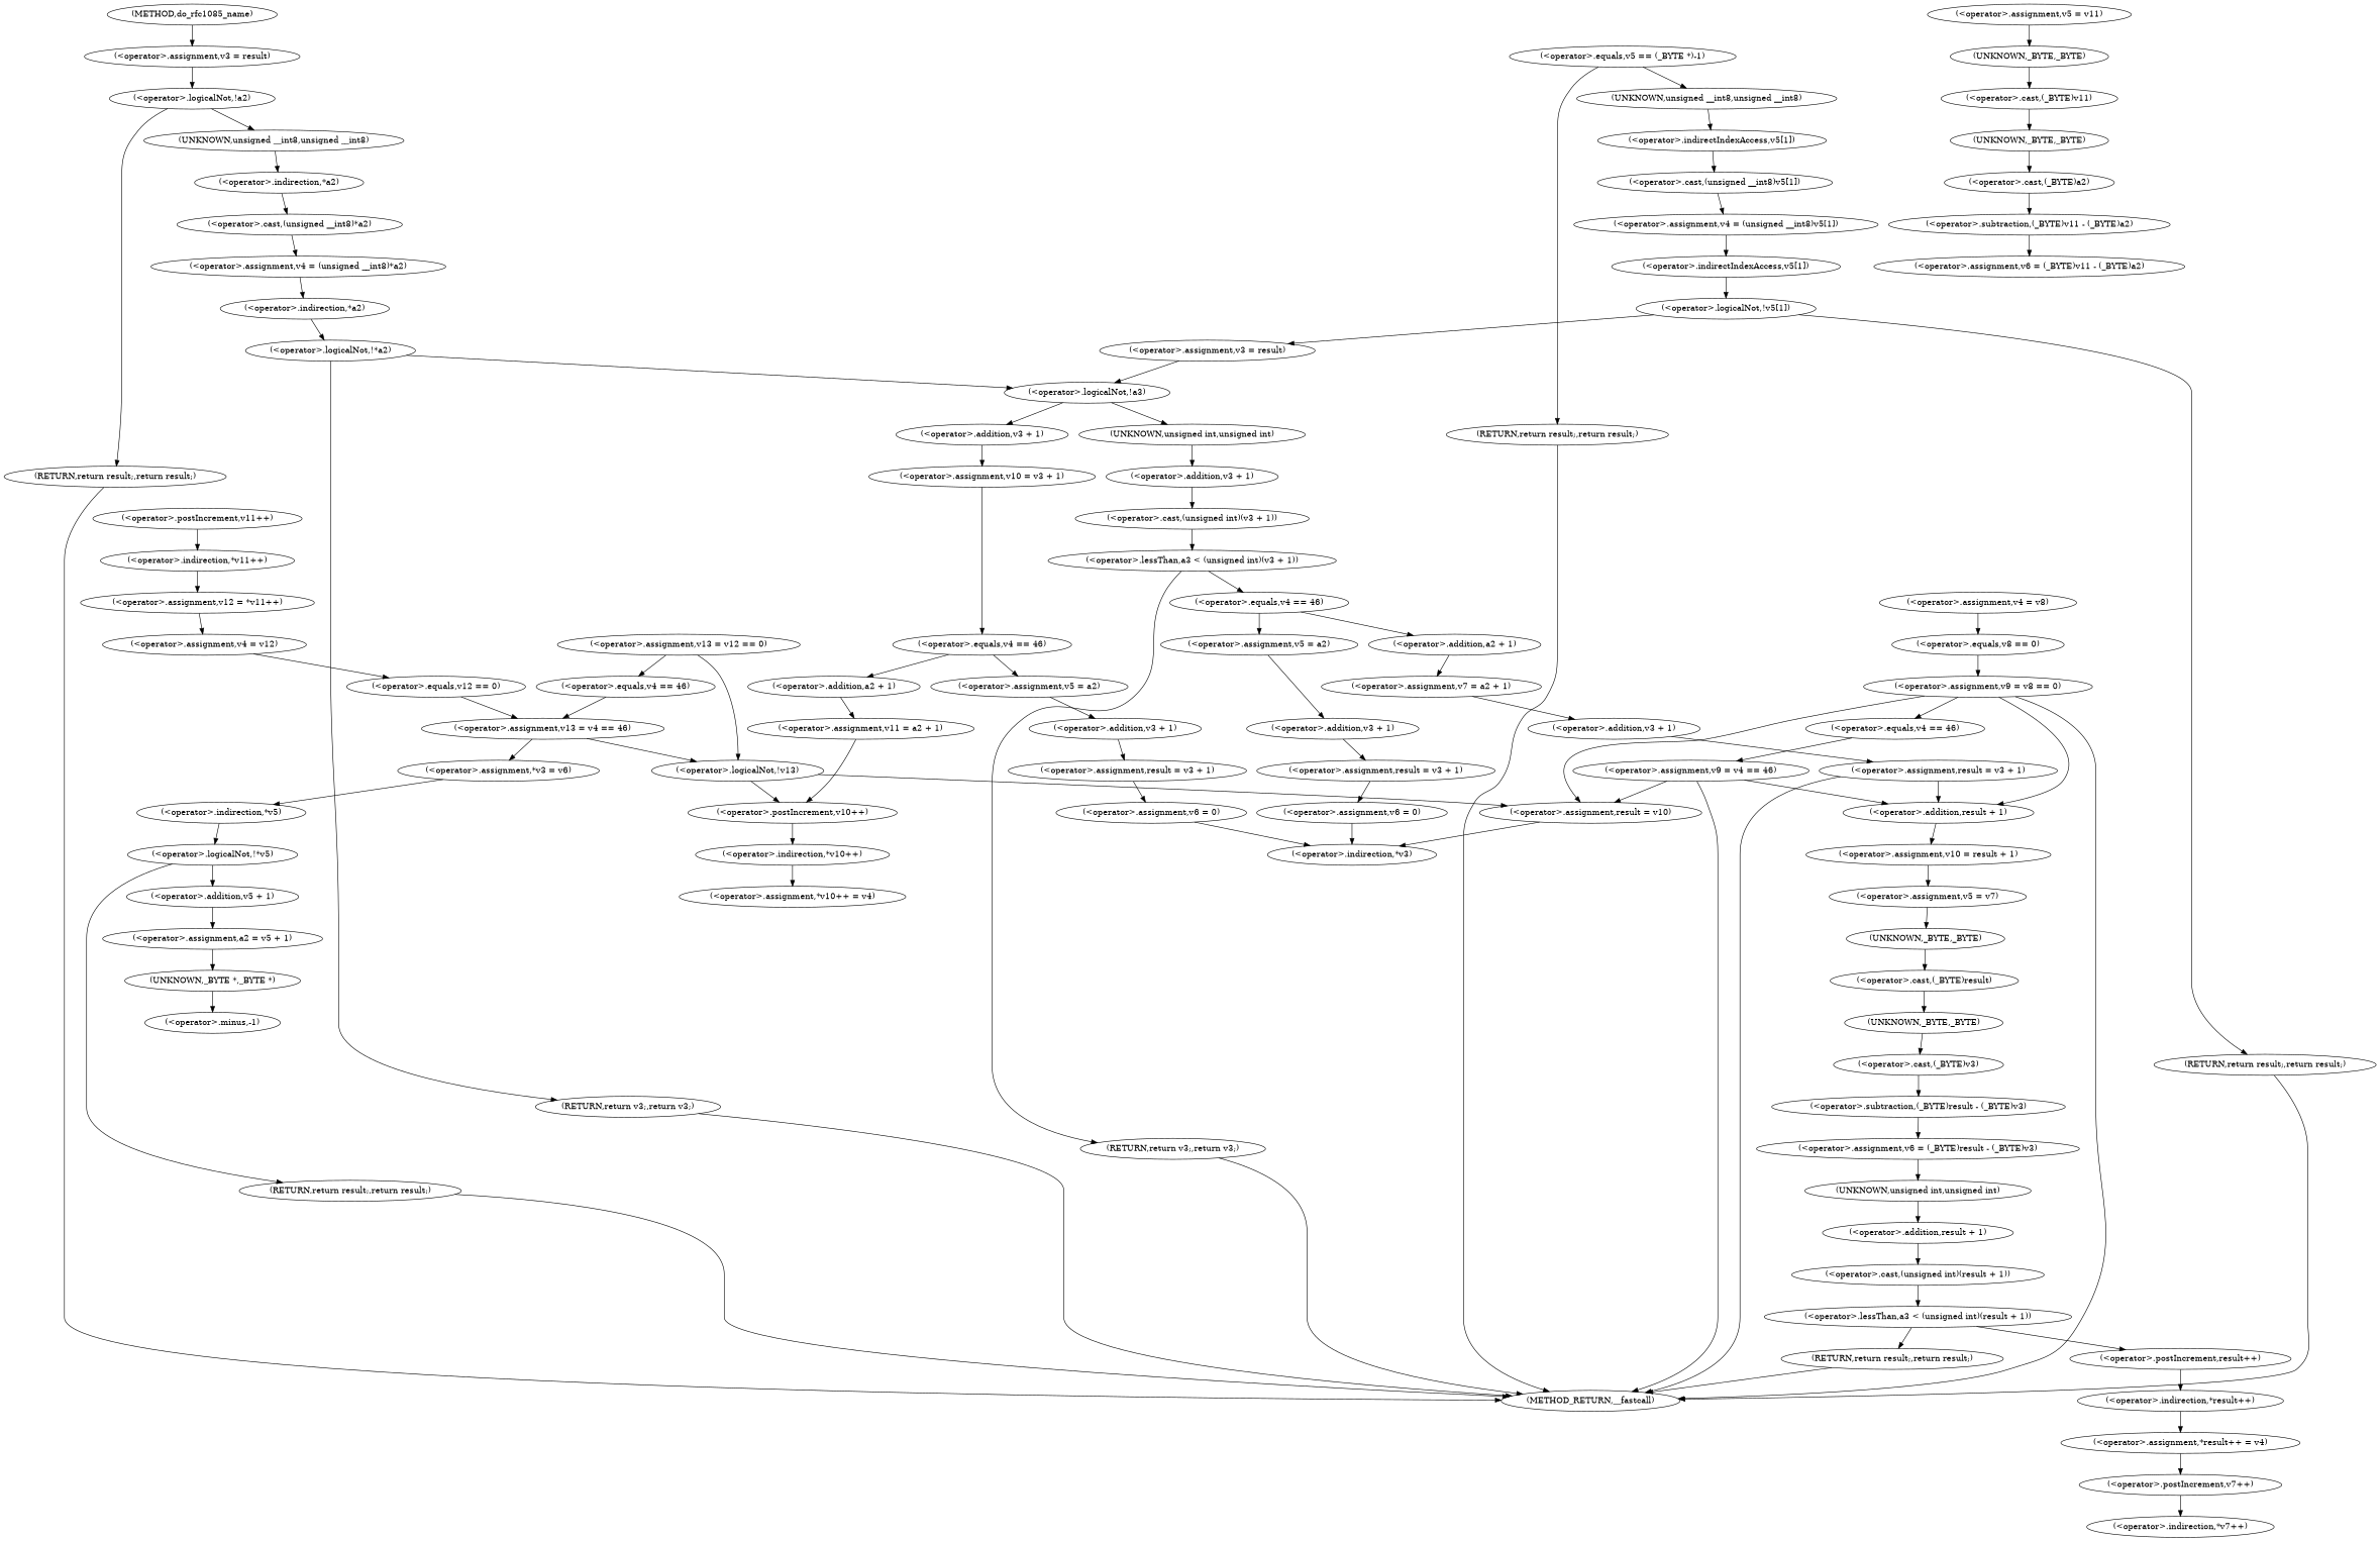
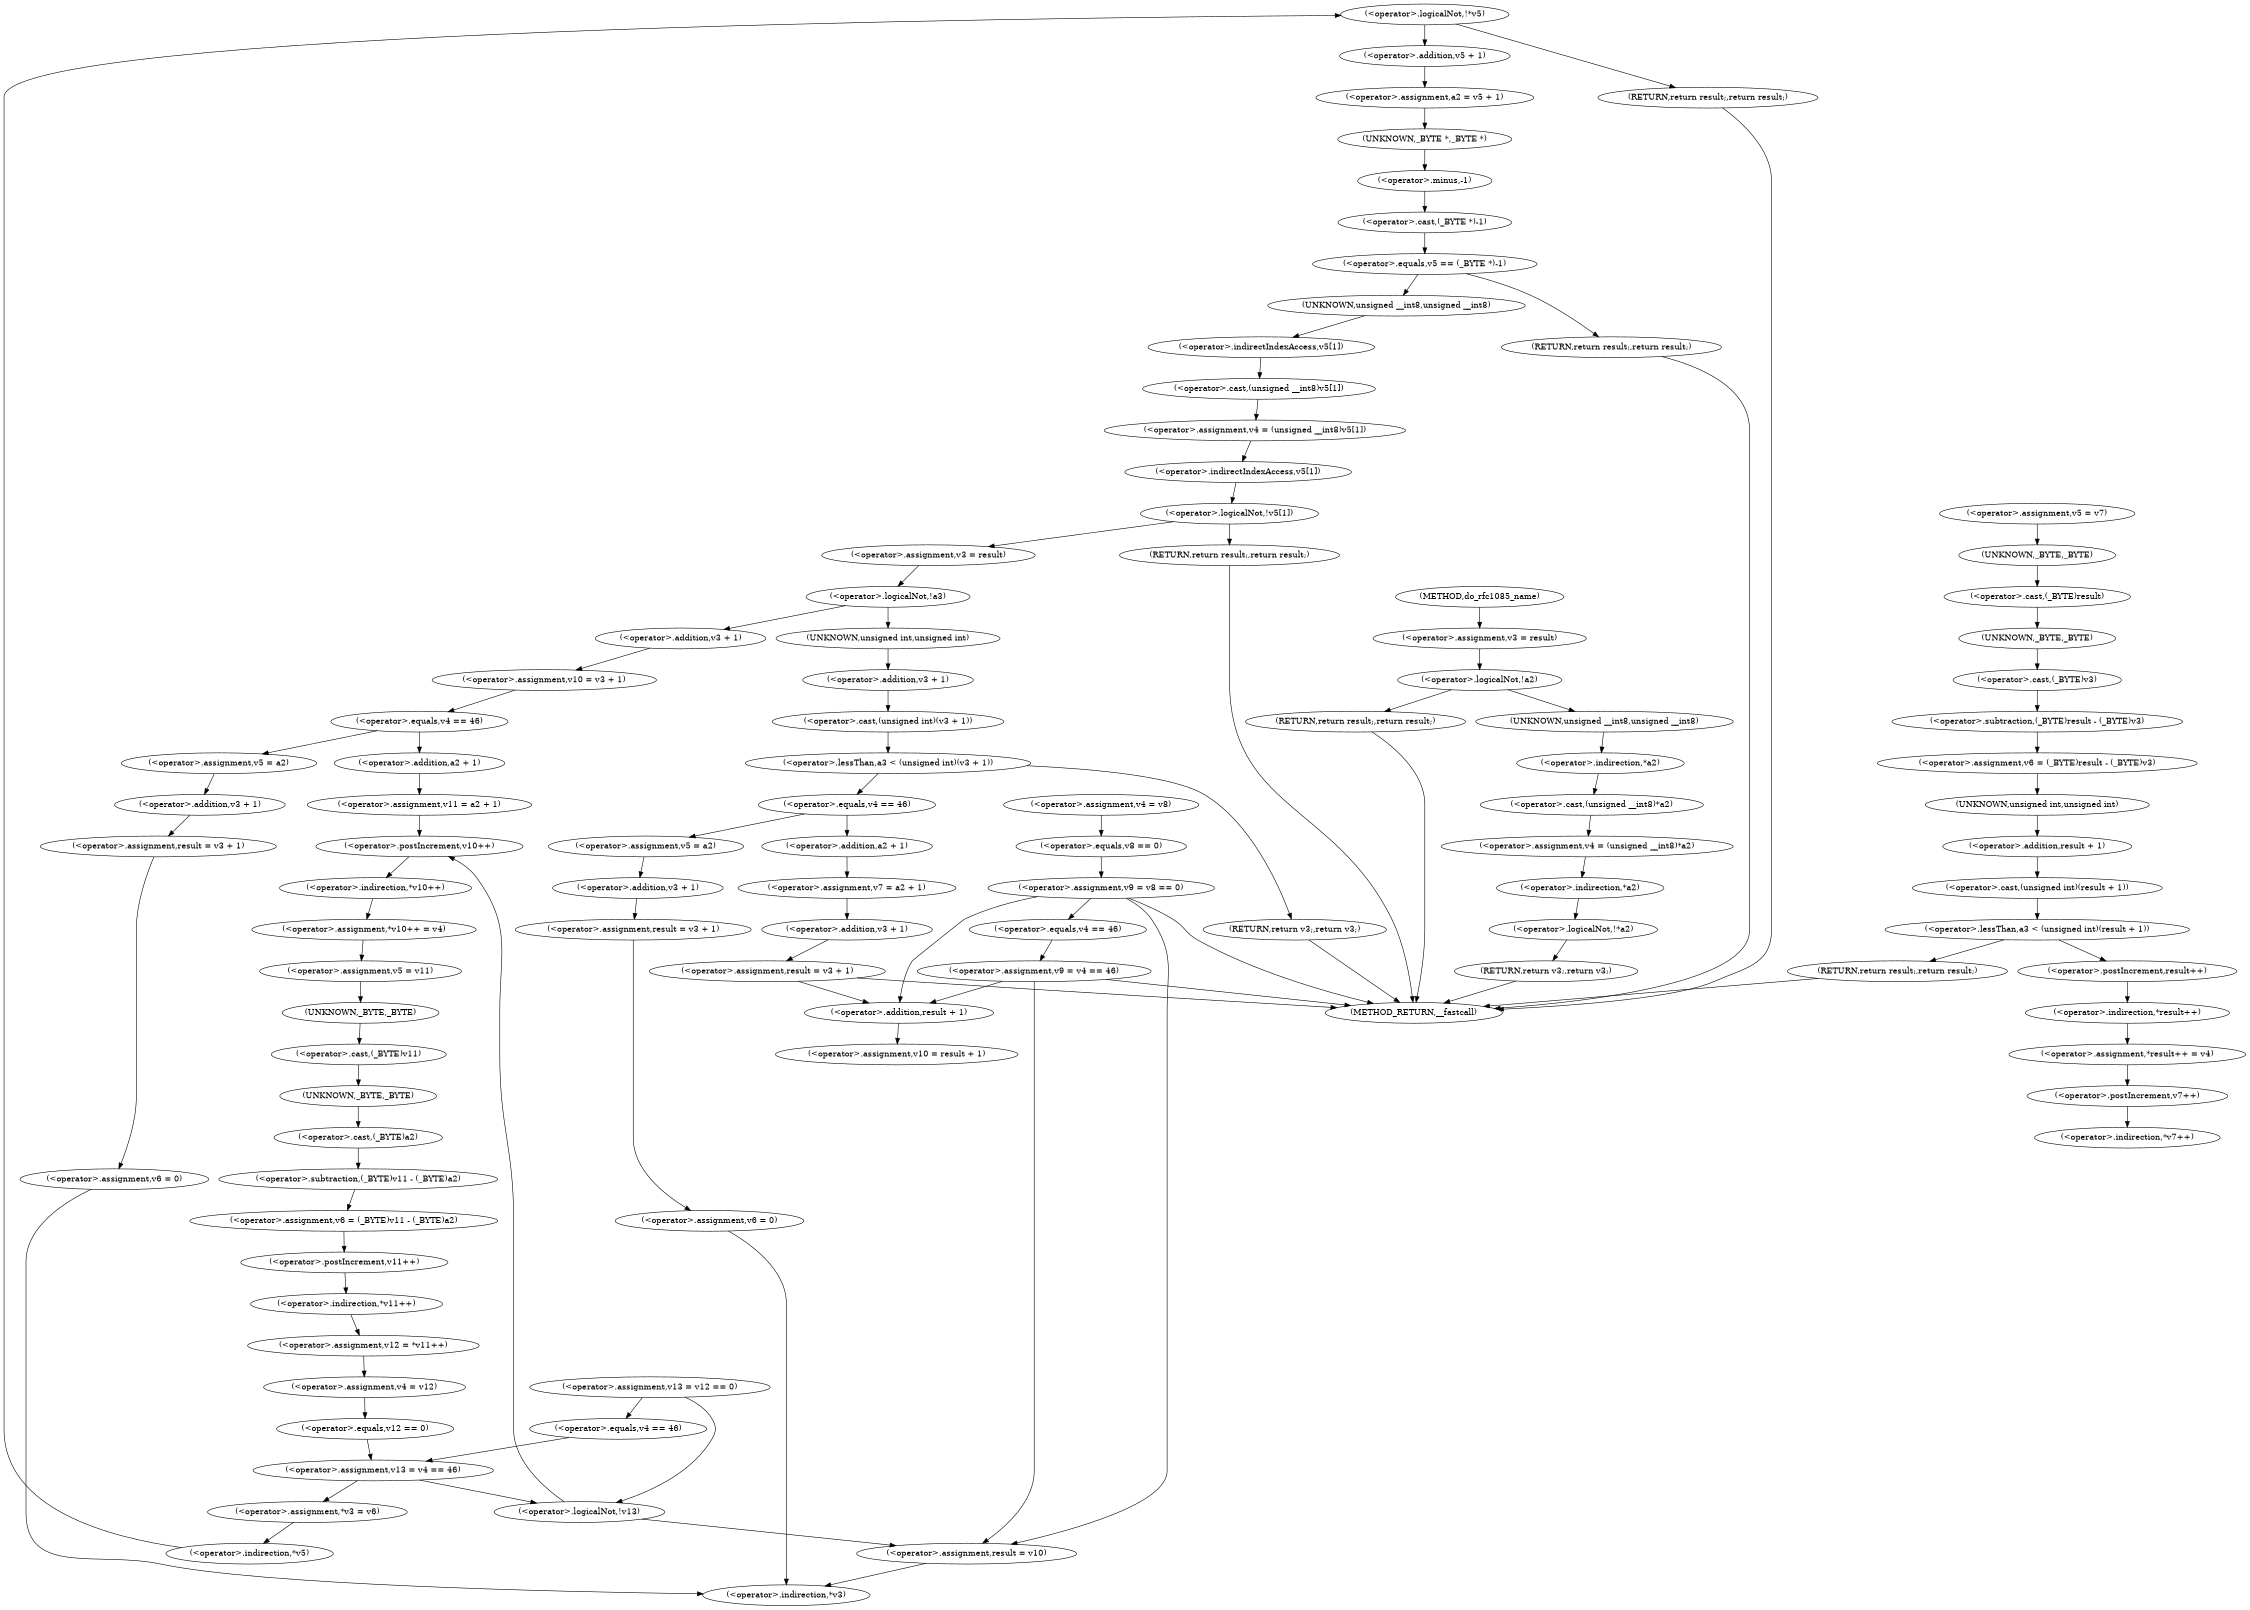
  digraph {
    n1 [label="(<operator>.assignment,v3 = result)"]
    n2 [label="(<operator>.logicalNot,!a2)"]
    n3 [label="(RETURN,return result;,return result;)"]
    n4 [label="(UNKNOWN,unsigned __int8,unsigned __int8)"]
    n5 [label="(METHOD_RETURN,__fastcall)"]
    n6 [label="(<operator>.indirection,*a2)"]
    n7 [label="(<operator>.assignment,v4 = (unsigned __int8)*a2)"]
    n8 [label="(<operator>.indirection,*a2)"]
    n9 [label="(<operator>.logicalNot,!*a2)"]
    n10 [label="(<operator>.cast,(unsigned __int8)*a2)"]
    n11 [label="(RETURN,return v3;,return v3;)"]
    n12 [label="(<operator>.logicalNot,!a3)"]
    n13 [label="(<operator>.addition,v3 + 1)"]
    n14 [label="(UNKNOWN,unsigned int,unsigned int)"]
    n15 [label="(<operator>.assignment,v10 = v3 + 1)"]
    n16 [label="(<operator>.addition,v3 + 1)"]
    n17 [label="(<operator>.equals,v4 == 46)"]
    n18 [label="(<operator>.assignment,v5 = a2)"]
    n19 [label="(<operator>.addition,a2 + 1)"]
    n20 [label="(<operator>.addition,v3 + 1)"]
    n21 [label="(<operator>.assignment,v11 = a2 + 1)"]
    n22 [label="(<operator>.assignment,result = v3 + 1)"]
    n23 [label="(<operator>.assignment,v6 = 0)"]
    n24 [label="(<operator>.indirection,*v3)"]
    n25 [label="(<operator>.postIncrement,v10++)"]
    n26 [label="(<operator>.indirection,*v10++)"]
    n27 [label="(<operator>.assignment,*v10++ = v4)"]
    n28 [label="(<operator>.assignment,v5 = v11)"]
    n29 [label="(UNKNOWN,_BYTE,_BYTE)"]
    n30 [label="(<operator>.cast,(_BYTE)v11)"]
    n31 [label="(<operator>.assignment,v6 = (_BYTE)v11 - (_BYTE)a2)"]
    n32 [label="(<operator>.postIncrement,v11++)"]
    n33 [label="(<operator>.indirection,*v11++)"]
    n34 [label="(<operator>.subtraction,(_BYTE)v11 - (_BYTE)a2)"]
    n35 [label="(UNKNOWN,_BYTE,_BYTE)"]
    n36 [label="(<operator>.cast,(_BYTE)a2)"]
    n37 [label="(<operator>.assignment,v12 = *v11++)"]
    n38 [label="(<operator>.assignment,v4 = v12)"]
    n39 [label="(<operator>.equals,v12 == 0)"]
    n40 [label="(<operator>.assignment,v13 = v4 == 46)"]
    n41 [label="(<operator>.assignment,v13 = v12 == 0)"]
    n42 [label="(<operator>.equals,v4 == 46)"]
    n43 [label="(<operator>.logicalNot,!v13)"]
    n44 [label="(<operator>.assignment,result = v10)"]
    n45 [label="(<operator>.assignment,*v3 = v6)"]
    n46 [label="(<operator>.indirection,*v5)"]
    n47 [label="(<operator>.logicalNot,!*v5)"]
    n48 [label="(RETURN,return result;,return result;)"]
    n49 [label="(<operator>.addition,v5 + 1)"]
    n50 [label="(<operator>.assignment,a2 = v5 + 1)"]
    n51 [label="(UNKNOWN,_BYTE *,_BYTE *)"]
    n52 [label="(<operator>.minus,-1)"]
    n53 [label="(<operator>.equals,v5 == (_BYTE *)-1)"]
    n54 [label="(RETURN,return result;,return result;)"]
    n55 [label="(UNKNOWN,unsigned __int8,unsigned __int8)"]
    n56 [label="(<operator>.indirectIndexAccess,v5[1])"]
+   n57 [label="(<operator>.cast,(_BYTE *)-1)"]
    n58 [label="(<operator>.assignment,v4 = (unsigned __int8)v5[1])"]
    n59 [label="(<operator>.indirectIndexAccess,v5[1])"]
    n60 [label="(<operator>.logicalNot,!v5[1])"]
    n61 [label="(<operator>.cast,(unsigned __int8)v5[1])"]
    n62 [label="(RETURN,return result;,return result;)"]
    n63 [label="(<operator>.assignment,v3 = result)"]
    n64 [label="(<operator>.lessThan,a3 < (unsigned int)(v3 + 1))"]
    n65 [label="(RETURN,return v3;,return v3;)"]
    n66 [label="(<operator>.equals,v4 == 46)"]
    n67 [label="(<operator>.assignment,v5 = a2)"]
    n68 [label="(<operator>.addition,a2 + 1)"]
    n69 [label="(<operator>.cast,(unsigned int)(v3 + 1))"]
    n70 [label="(<operator>.addition,v3 + 1)"]
    n71 [label="(<operator>.assignment,v7 = a2 + 1)"]
    n72 [label="(<operator>.assignment,result = v3 + 1)"]
    n73 [label="(<operator>.assignment,v6 = 0)"]
    n74 [label="(<operator>.addition,v3 + 1)"]
    n75 [label="(<operator>.assignment,result = v3 + 1)"]
    n76 [label="(<operator>.addition,result + 1)"]
    n77 [label="(<operator>.assignment,v10 = result + 1)"]
    n78 [label="(<operator>.assignment,v5 = v7)"]
    n79 [label="(UNKNOWN,_BYTE,_BYTE)"]
    n80 [label="(<operator>.cast,(_BYTE)result)"]
    n81 [label="(<operator>.assignment,v6 = (_BYTE)result - (_BYTE)v3)"]
    n82 [label="(UNKNOWN,unsigned int,unsigned int)"]
    n83 [label="(<operator>.addition,result + 1)"]
    n84 [label="(<operator>.subtraction,(_BYTE)result - (_BYTE)v3)"]
    n85 [label="(UNKNOWN,_BYTE,_BYTE)"]
    n86 [label="(<operator>.cast,(_BYTE)v3)"]
    n87 [label="(<operator>.lessThan,a3 < (unsigned int)(result + 1))"]
    n88 [label="(RETURN,return result;,return result;)"]
    n89 [label="(<operator>.postIncrement,result++)"]
    n90 [label="(<operator>.indirection,*result++)"]
    n91 [label="(<operator>.cast,(unsigned int)(result + 1))"]
    n92 [label="(<operator>.assignment,*result++ = v4)"]
    n93 [label="(<operator>.postIncrement,v7++)"]
    n94 [label="(<operator>.indirection,*v7++)"]
    n95 [label="(<operator>.assignment,v4 = v8)"]
    n96 [label="(<operator>.equals,v8 == 0)"]
    n97 [label="(<operator>.assignment,v9 = v8 == 0)"]
    n98 [label="(<operator>.equals,v4 == 46)"]
    n99 [label="(<operator>.assignment,v9 = v4 == 46)"]
    n100 [label="(METHOD,do_rfc1085_name)"]
    n1 -> n2
    n2 -> n3
    n2 -> n4
    n3 -> n5
    n4 -> n6
    n6 -> n10
    n7 -> n8
    n8 -> n9
    n9 -> n11
-   n9 -> n12
    n10 -> n7
    n11 -> n5
    n12 -> n13
    n12 -> n14
    n13 -> n15
    n14 -> n16
    n15 -> n17
    n16 -> n69
    n17 -> n18
    n17 -> n19
    n18 -> n20
    n19 -> n21
    n20 -> n22
    n21 -> n25
    n22 -> n23
    n23 -> n24
    n25 -> n26
    n26 -> n27
+   n27 -> n28
    n28 -> n29
    n29 -> n30
    n30 -> n35
+   n31 -> n32
    n32 -> n33
    n33 -> n37
    n34 -> n31
    n35 -> n36
    n36 -> n34
    n37 -> n38
    n38 -> n39
    n39 -> n40
    n40 -> n43
    n40 -> n45
    n41 -> n42
    n41 -> n43
    n42 -> n40
    n43 -> n25
    n43 -> n44
    n44 -> n24
    n45 -> n46
    n46 -> n47
    n47 -> n48
    n47 -> n49
    n48 -> n5
    n49 -> n50
    n50 -> n51
    n51 -> n52
+   n52 -> n57
    n53 -> n54
    n53 -> n55
    n54 -> n5
    n55 -> n56
    n56 -> n61
+   n57 -> n53
    n58 -> n59
    n59 -> n60
    n60 -> n62
    n60 -> n63
    n61 -> n58
    n62 -> n5
    n63 -> n12
    n64 -> n65
    n64 -> n66
    n65 -> n5
    n66 -> n67
    n66 -> n68
    n67 -> n70
    n68 -> n71
    n69 -> n64
    n70 -> n72
    n71 -> n74
    n72 -> n73
    n73 -> n24
    n74 -> n75
    n75 -> n5
    n75 -> n76
    n76 -> n77
-   n77 -> n78
    n78 -> n79
    n79 -> n80
    n80 -> n85
    n81 -> n82
    n82 -> n83
    n83 -> n91
    n84 -> n81
    n85 -> n86
    n86 -> n84
    n87 -> n88
    n87 -> n89
    n88 -> n5
    n89 -> n90
    n90 -> n92
    n91 -> n87
    n92 -> n93
    n93 -> n94
    n95 -> n96
    n96 -> n97
    n97 -> n5
    n97 -> n44
    n97 -> n76
    n97 -> n98
    n98 -> n99
    n99 -> n5
    n99 -> n44
    n99 -> n76
    n100 -> n1
  }
